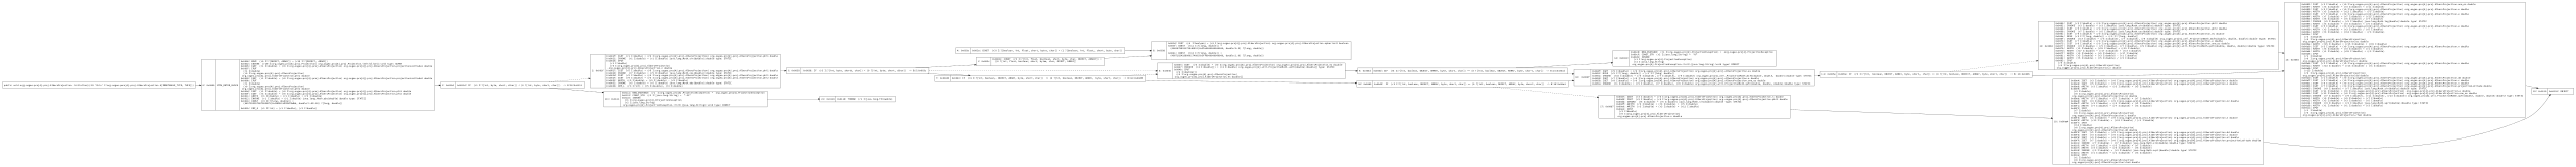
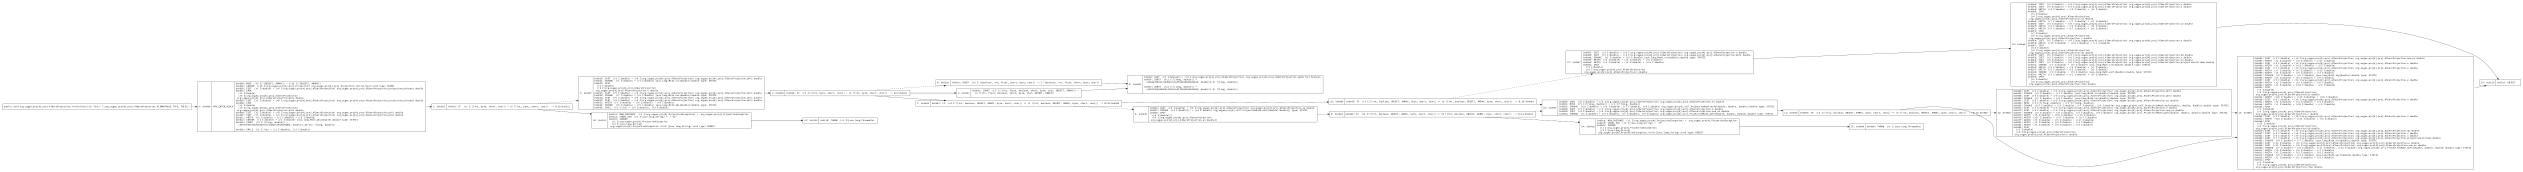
  digraph {
    fontname="Source Code Pro"
    rankdir=LR
    node [fontname="Source Code Pro" shape=record]
    edge [fontname="Source Code Pro"]
    n1 [label="{0\:\ 0x0000|MTH_ENTER_BLOCK\l|0x0000: MOVE  (r0 I:?[OBJECT, ARRAY]) = (r19 I:?[OBJECT, ARRAY]) \l0x0002: INVOKE  (r19 I:org.osgeo.proj4j.proj.Projection) org.osgeo.proj4j.proj.Projection.initialize():void type: SUPER \l0x0005: IGET  (r1 I:double) = (r0 I:org.osgeo.proj4j.proj.AlbersProjection) org.osgeo.proj4j.proj.AlbersProjection.projectionLatitude1 double \l0x0007: IPUT  \l  (r1 I:double)\l  (r0 I:org.osgeo.proj4j.proj.AlbersProjection)\l org.osgeo.proj4j.proj.AlbersProjection.phi1 double \l0x0009: IGET  (r1 I:double) = (r0 I:org.osgeo.proj4j.proj.AlbersProjection) org.osgeo.proj4j.proj.AlbersProjection.projectionLatitude2 double \l0x000b: IPUT  \l  (r1 I:double)\l  (r0 I:org.osgeo.proj4j.proj.AlbersProjection)\l org.osgeo.proj4j.proj.AlbersProjection.phi2 double \l0x000d: IGET  (r1 I:double) = (r0 I:org.osgeo.proj4j.proj.AlbersProjection) org.osgeo.proj4j.proj.AlbersProjection.phi1 double \l0x000f: IGET  (r3 I:double) = (r0 I:org.osgeo.proj4j.proj.AlbersProjection) org.osgeo.proj4j.proj.AlbersProjection.phi2 double \l0x0011: ARITH  (r1 I:double) = (r1 I:double) + (r3 I:double) \l0x0012: INVOKE  (r1 I:double) = (r1 I:double) java.lang.Math.abs(double):double type: STATIC \l0x0016: CONST  (r3 I:?[long, double]) = \l  (4457293557087583675(0x3ddb7cdfd9d7bdbb, double:1.0E\-10) ?[long, double])\l \l0x001b: CMP_G  (r1 I:int) = (r1 I:double), (r3 I:double) \l}"]
    n2 [label="{1\:\ 0x001d|0x001d: IF  (r1 I:?[int, byte, short, char]) \< (0 ?[int, byte, short, char])  \-\> B:20:0x0111 \l}"]
    n3 [label="{2\:\ 0x001f|0x001f: IGET  (r1 I:double) = (r0 I:org.osgeo.proj4j.proj.AlbersProjection) org.osgeo.proj4j.proj.AlbersProjection.phi1 double \l0x0021: INVOKE  (r1 I:double) = (r1 I:double) java.lang.Math.sin(double):double type: STATIC \l0x0025: IPUT  \l  (r1 I:double)\l  (r0 I:org.osgeo.proj4j.proj.AlbersProjection)\l org.osgeo.proj4j.proj.AlbersProjection.n double \l0x0027: IGET  (r5 I:double) = (r0 I:org.osgeo.proj4j.proj.AlbersProjection) org.osgeo.proj4j.proj.AlbersProjection.phi1 double \l0x0029: INVOKE  (r7 I:double) = (r5 I:double) java.lang.Math.cos(double):double type: STATIC \l0x002d: IGET  (r5 I:double) = (r0 I:org.osgeo.proj4j.proj.AlbersProjection) org.osgeo.proj4j.proj.AlbersProjection.phi1 double \l0x002f: IGET  (r9 I:double) = (r0 I:org.osgeo.proj4j.proj.AlbersProjection) org.osgeo.proj4j.proj.AlbersProjection.phi2 double \l0x0031: ARITH  (r5 I:double) = (r5 I:double) \- (r9 I:double) \l0x0032: INVOKE  (r5 I:double) = (r5 I:double) java.lang.Math.abs(double):double type: STATIC \l0x0036: CMP_L  (r3 I:int) = (r5 I:double), (r3 I:double) \l}"]
    n4 [label="{20\:\ 0x0111|0x0111: NEW_INSTANCE  (r1 I:org.osgeo.proj4j.ProjectionException) =  org.osgeo.proj4j.ProjectionException \l0x0113: CONST_STR  (r2 I:java.lang.String) =  \"\-21\" \l0x0115: INVOKE  \l  (r1 I:org.osgeo.proj4j.ProjectionException)\l  (r2 I:java.lang.String)\l org.osgeo.proj4j.ProjectionException.\<init\>(java.lang.String):void type: DIRECT \l}"]
    n5 [label="{3\:\ 0x0038|0x0038: IF  (r3 I:?[int, byte, short, char]) \< (0 ?[int, byte, short, char])  \-\> B:5:0x003c \l}"]
    n6 [label="{21\:\ 0x0118|0x0118: THROW  (r1 I:java.lang.Throwable) \l}"]
    n7 [label="{4\:\ 0x003a|0x003a: CONST  (r3 I:?[boolean, int, float, short, byte, char]) = (1 ?[boolean, int, float, short, byte, char]) \l}"]
    n8 [label="{5\:\ 0x003c|0x003c: CONST  (r3 I:?[int, float, boolean, short, byte, char, OBJECT, ARRAY]) = \l  (0 ?[int, float, boolean, short, byte, char, OBJECT, ARRAY])\l \l}"]
    n9 [label="{7\:\ 0x0043|0x0043: IF  (r4 I:?[int, boolean, OBJECT, ARRAY, byte, short, char]) != (0 ?[int, boolean, OBJECT, ARRAY, byte, short, char])  \-\> B:16:0x00d5 \l}"]
    n10 [label="{6\:\ 0x003d|0x003d: IGET  (r4 I:boolean) = (r0 I:org.osgeo.proj4j.proj.AlbersProjection) org.osgeo.proj4j.proj.AlbersProjection.spherical boolean \l0x003f: CONST  (r11 I:?[long, double]) = \l  (4602678819172646912(0x3fe0000000000000, double:0.5) ?[long, double])\l \l0x0041: CONST  (r13 I:?[long, double]) = \l  (4607182418800017408(0x3ff0000000000000, double:1.0) ?[long, double])\l \l}"]
    n11 [label="{8\:\ 0x0045|0x0045: IGET  (r4 I:double) = (r0 I:org.osgeo.proj4j.proj.AlbersProjection) org.osgeo.proj4j.proj.AlbersProjection.es double \l0x0047: INVOKE  (r4 I:double[]) = (r4 I:double) org.osgeo.proj4j.util.ProjectionMath.enfn(double):double[] type: STATIC \l0x004b: IPUT  \l  (r4 I:double[])\l  (r0 I:org.osgeo.proj4j.proj.AlbersProjection)\l org.osgeo.proj4j.proj.AlbersProjection.en double[] \l}"]
    n12 [label="{16\:\ 0x00d5|0x00d5: IF  (r3 I:?[int, boolean, OBJECT, ARRAY, byte, short, char]) == (0 ?[int, boolean, OBJECT, ARRAY, byte, short, char])  \-\> B:18:0x00e4 \l}"]
    n13 [label="{9\:\ 0x004d|0x004d: IF  (r4 I:?[int, boolean, OBJECT, ARRAY, byte, short, char]) == (0 ?[int, boolean, OBJECT, ARRAY, byte, short, char])  \-\> B:14:0x00cd \l}"]
    n14 [label="{10\:\ 0x004f|0x004f: IGET  (r9 I:double) = (r0 I:org.osgeo.proj4j.proj.AlbersProjection) org.osgeo.proj4j.proj.AlbersProjection.es double \l0x0051: MOVE  (r5 I:?[long, double]) = (r1 I:?[long, double]) \l0x0052: INVOKE  (r15 I:double) = (r5 I:double), (r7 I:double), (r9 I:double) org.osgeo.proj4j.util.ProjectionMath.msfn(double, double, double):double type: STATIC \l0x0056: IGET  (r7 I:double) = (r0 I:org.osgeo.proj4j.proj.AlbersProjection) org.osgeo.proj4j.proj.AlbersProjection.e double \l0x0058: IGET  (r9 I:double) = (r0 I:org.osgeo.proj4j.proj.AlbersProjection) org.osgeo.proj4j.proj.AlbersProjection.one_es double \l0x005a: INVOKE  (r1 I:double) = (r5 I:double), (r7 I:double), (r9 I:double) org.osgeo.proj4j.util.ProjectionMath.qsfn(double, double, double):double type: STATIC \l}"]
    n15 [label="{17\:\ 0x00d7|0x00d7: IGET  (r3 I:double) = (r0 I:org.osgeo.proj4j.proj.AlbersProjection) org.osgeo.proj4j.proj.AlbersProjection.n double \l0x00d9: IGET  (r5 I:double) = (r0 I:org.osgeo.proj4j.proj.AlbersProjection) org.osgeo.proj4j.proj.AlbersProjection.phi2 double \l0x00db: INVOKE  (r5 I:double) = (r5 I:double) java.lang.Math.sin(double):double type: STATIC \l0x00df: ARITH  (r3 I:double) = (r3 I:double) + (r5 I:double) \l0x00e0: ARITH  (r3 I:double) = (r3 I:double) * (r11 I:double) \l0x00e2: IPUT  \l  (r3 I:double)\l  (r0 I:org.osgeo.proj4j.proj.AlbersProjection)\l org.osgeo.proj4j.proj.AlbersProjection.n double \l}"]
    n16 [label="{14\:\ 0x00cd|0x00cd: NEW_INSTANCE  (r1 I:org.osgeo.proj4j.ProjectionException) =  org.osgeo.proj4j.ProjectionException \l0x00cf: CONST_STR  (r2 I:java.lang.String) =  \"0\" \l0x00d1: INVOKE  \l  (r1 I:org.osgeo.proj4j.ProjectionException)\l  (r2 I:java.lang.String)\l org.osgeo.proj4j.ProjectionException.\<init\>(java.lang.String):void type: DIRECT \l}"]
    n17 [label="{11\:\ 0x005e|0x005e: IF  (r3 I:?[int, boolean, OBJECT, ARRAY, byte, short, char]) == (0 ?[int, boolean, OBJECT, ARRAY, byte, short, char])  \-\> B:13:0x0085 \l}"]
+   n18 [label="{15\:\ 0x00d4|0x00d4: THROW  (r1 I:java.lang.Throwable) \l}"]
    n19 [label="{12\:\ 0x0060|0x0060: IGET  (r3 I:double) = (r0 I:org.osgeo.proj4j.proj.AlbersProjection) org.osgeo.proj4j.proj.AlbersProjection.phi2 double \l0x0062: INVOKE  (r3 I:double) = (r3 I:double) java.lang.Math.sin(double):double type: STATIC \l0x0066: IGET  (r5 I:double) = (r0 I:org.osgeo.proj4j.proj.AlbersProjection) org.osgeo.proj4j.proj.AlbersProjection.phi2 double \l0x0068: INVOKE  (r7 I:double) = (r5 I:double) java.lang.Math.cos(double):double type: STATIC \l0x006c: IGET  (r9 I:double) = (r0 I:org.osgeo.proj4j.proj.AlbersProjection) org.osgeo.proj4j.proj.AlbersProjection.es double \l0x006e: MOVE  (r5 I:?[long, double]) = (r3 I:?[long, double]) \l0x006f: INVOKE  (r17 I:double) = (r5 I:double), (r7 I:double), (r9 I:double) org.osgeo.proj4j.util.ProjectionMath.msfn(double, double, double):double type: STATIC \l0x0073: IGET  (r7 I:double) = (r0 I:org.osgeo.proj4j.proj.AlbersProjection) org.osgeo.proj4j.proj.AlbersProjection.e double \l0x0075: IGET  (r9 I:double) = (r0 I:org.osgeo.proj4j.proj.AlbersProjection) org.osgeo.proj4j.proj.AlbersProjection.one_es double \l0x0077: INVOKE  (r3 I:double) = (r5 I:double), (r7 I:double), (r9 I:double) org.osgeo.proj4j.util.ProjectionMath.qsfn(double, double, double):double type: STATIC \l0x007b: ARITH  (r5 I:double) = (r15 I:double) * (r15 I:double) \l0x007d: ARITH  (r17 I:double) = (r17 I:double) * (r17 I:double) \l0x007f: ARITH  (r5 I:double) = (r5 I:double) \- (r17 I:double) \l0x0081: ARITH  (r3 I:double) = (r3 I:double) \- (r1 I:double) \l0x0082: ARITH  (r5 I:double) = (r5 I:double) \/ (r3 I:double) \l0x0083: IPUT  \l  (r5 I:double)\l  (r0 I:org.osgeo.proj4j.proj.AlbersProjection)\l org.osgeo.proj4j.proj.AlbersProjection.n double \l}"]
    n20 [label="{13\:\ 0x0085|0x0085: IGET  (r3 I:double) = (r0 I:org.osgeo.proj4j.proj.AlbersProjection) org.osgeo.proj4j.proj.AlbersProjection.one_es double \l0x0087: ARITH  (r3 I:double) = (r3 I:double) * (r11 I:double) \l0x0089: IGET  (r5 I:double) = (r0 I:org.osgeo.proj4j.proj.AlbersProjection) org.osgeo.proj4j.proj.AlbersProjection.e double \l0x008b: ARITH  (r5 I:double) = (r13 I:double) \- (r5 I:double) \l0x008d: IGET  (r7 I:double) = (r0 I:org.osgeo.proj4j.proj.AlbersProjection) org.osgeo.proj4j.proj.AlbersProjection.e double \l0x008f: ARITH  (r7 I:double) = (r7 I:double) + (r13 I:double) \l0x0090: ARITH  (r5 I:double) = (r5 I:double) \/ (r7 I:double) \l0x0091: INVOKE  (r5 I:double) = (r5 I:double) java.lang.Math.log(double):double type: STATIC \l0x0095: ARITH  (r3 I:double) = (r3 I:double) * (r5 I:double) \l0x0097: IGET  (r5 I:double) = (r0 I:org.osgeo.proj4j.proj.AlbersProjection) org.osgeo.proj4j.proj.AlbersProjection.e double \l0x0099: ARITH  (r3 I:double) = (r3 I:double) \/ (r5 I:double) \l0x009a: ARITH  (r3 I:double) = (r13 I:double) \- (r3 I:double) \l0x009c: IPUT  \l  (r3 I:double)\l  (r0 I:org.osgeo.proj4j.proj.AlbersProjection)\l org.osgeo.proj4j.proj.AlbersProjection.ec double \l0x009e: ARITH  (r15 I:double) = (r15 I:double) * (r15 I:double) \l0x00a0: IGET  (r3 I:double) = (r0 I:org.osgeo.proj4j.proj.AlbersProjection) org.osgeo.proj4j.proj.AlbersProjection.n double \l0x00a2: ARITH  (r3 I:double) = (r3 I:double) * (r1 I:double) \l0x00a4: ARITH  (r1 I:double) = (r15 I:double) + (r3 I:double) \l0x00a6: IPUT  \l  (r1 I:double)\l  (r0 I:org.osgeo.proj4j.proj.AlbersProjection)\l org.osgeo.proj4j.proj.AlbersProjection.c double \l0x00a8: IGET  (r1 I:double) = (r0 I:org.osgeo.proj4j.proj.AlbersProjection) org.osgeo.proj4j.proj.AlbersProjection.n double \l0x00aa: ARITH  (r13 I:double) = (r13 I:double) \/ (r1 I:double) \l0x00ab: IPUT  \l  (r13 I:double)\l  (r0 I:org.osgeo.proj4j.proj.AlbersProjection)\l org.osgeo.proj4j.proj.AlbersProjection.dd double \l0x00ad: IGET  (r1 I:double) = (r0 I:org.osgeo.proj4j.proj.AlbersProjection) org.osgeo.proj4j.proj.AlbersProjection.dd double \l0x00af: IGET  (r3 I:double) = (r0 I:org.osgeo.proj4j.proj.AlbersProjection) org.osgeo.proj4j.proj.AlbersProjection.c double \l0x00b1: IGET  (r5 I:double) = (r0 I:org.osgeo.proj4j.proj.AlbersProjection) org.osgeo.proj4j.proj.AlbersProjection.n double \l0x00b3: IGET  (r7 I:double) = (r0 I:org.osgeo.proj4j.proj.AlbersProjection) org.osgeo.proj4j.proj.AlbersProjection.projectionLatitude double \l0x00b5: INVOKE  (r9 I:double) = (r7 I:double) java.lang.Math.sin(double):double type: STATIC \l0x00b9: IGET  (r11 I:double) = (r0 I:org.osgeo.proj4j.proj.AlbersProjection) org.osgeo.proj4j.proj.AlbersProjection.e double \l0x00bb: IGET  (r13 I:double) = (r0 I:org.osgeo.proj4j.proj.AlbersProjection) org.osgeo.proj4j.proj.AlbersProjection.one_es double \l0x00bd: INVOKE  (r7 I:double) = (r9 I:double), (r11 I:double), (r13 I:double) org.osgeo.proj4j.util.ProjectionMath.qsfn(double, double, double):double type: STATIC \l0x00c1: ARITH  (r5 I:double) = (r5 I:double) * (r7 I:double) \l0x00c3: ARITH  (r3 I:double) = (r3 I:double) \- (r5 I:double) \l0x00c4: INVOKE  (r3 I:double) = (r3 I:double) java.lang.Math.sqrt(double):double type: STATIC \l0x00c8: ARITH  (r1 I:double) = (r1 I:double) * (r3 I:double) \l0x00ca: IPUT  \l  (r1 I:double)\l  (r0 I:org.osgeo.proj4j.proj.AlbersProjection)\l org.osgeo.proj4j.proj.AlbersProjection.rho0 double \l}"]
    n21 [label="{19\:\ 0x0110|0x0110: OBJECT   \l}"]
    n22 [label="{18\:\ 0x00e4|0x00e4: IGET  (r3 I:double) = (r0 I:org.osgeo.proj4j.proj.AlbersProjection) org.osgeo.proj4j.proj.AlbersProjection.n double \l0x00e6: IGET  (r5 I:double) = (r0 I:org.osgeo.proj4j.proj.AlbersProjection) org.osgeo.proj4j.proj.AlbersProjection.n double \l0x00e8: ARITH  (r3 I:double) = (r3 I:double) + (r5 I:double) \l4x00e9: IPUT  \l  (r3 I:double)\l  (r0 I:org.osgeo.proj4j.proj.AlbersProjection)\l org.osgeo.proj4j.proj.AlbersProjection.n2 double \l0x00eb: ARITH  (r7 I:double) = (r7 I:double) * (r7 I:double) \l0x00ed: IGET  (r3 I:double) = (r0 I:org.osgeo.proj4j.proj.AlbersProjection) org.osgeo.proj4j.proj.AlbersProjection.n2 double \l0x00ef: ARITH  (r3 I:double) = (r3 I:double) * (r1 I:double) \l0x00f1: ARITH  (r7 I:double) = (r7 I:double) + (r3 I:double) \l0x00f2: IPUT  \l  (r7 I:double)\l  (r0 I:org.osgeo.proj4j.proj.AlbersProjection)\l org.osgeo.proj4j.proj.AlbersProjection.c double \l0x00f4: IGET  (r1 I:double) = (r0 I:org.osgeo.proj4j.proj.AlbersProjection) org.osgeo.proj4j.proj.AlbersProjection.n double \l0x00f6: ARITH  (r13 I:double) = (r13 I:double) \/ (r1 I:double) \l0x00f7: IPUT  \l  (r13 I:double)\l  (r0 I:org.osgeo.proj4j.proj.AlbersProjection)\l org.osgeo.proj4j.proj.AlbersProjection.dd double \l0x00f9: IGET  (r1 I:double) = (r0 I:org.osgeo.proj4j.proj.AlbersProjection) org.osgeo.proj4j.proj.AlbersProjection.dd double \l0x00fb: IGET  (r3 I:double) = (r0 I:org.osgeo.proj4j.proj.AlbersProjection) org.osgeo.proj4j.proj.AlbersProjection.c double \l0x00fd: IGET  (r5 I:double) = (r0 I:org.osgeo.proj4j.proj.AlbersProjection) org.osgeo.proj4j.proj.AlbersProjection.n2 double \l0x00ff: IGET  (r7 I:double) = (r0 I:org.osgeo.proj4j.proj.AlbersProjection) org.osgeo.proj4j.proj.AlbersProjection.projectionLatitude double \l0x0101: INVOKE  (r7 I:double) = (r7 I:double) java.lang.Math.sin(double):double type: STATIC \l0x0105: ARITH  (r5 I:double) = (r5 I:double) * (r7 I:double) \l0x0107: ARITH  (r3 I:double) = (r3 I:double) \- (r5 I:double) \l0x0108: INVOKE  (r3 I:double) = (r3 I:double) java.lang.Math.sqrt(double):double type: STATIC \l0x010c: ARITH  (r1 I:double) = (r1 I:double) * (r3 I:double) \l0x010e: IPUT  \l  (r1 I:double)\l  (r0 I:org.osgeo.proj4j.proj.AlbersProjection)\l org.osgeo.proj4j.proj.AlbersProjection.rho0 double \l}"]
    n23 [label="{public void org.osgeo.proj4j.proj.AlbersProjection.initialize((r19 'this' I:org.osgeo.proj4j.proj.AlbersProjection A[IMMUTABLE_TYPE, THIS])) }"]
    n1 -> n2
    n2 -> n3 [style=dashed]
    n2 -> n4
    n3 -> n5
    n4 -> n6
-   n5 -> n11 [style=dashed]
+   n5 -> n7 [style=dashed]
    n5 -> n8
    n5 -> n9
    n7 -> n10
    n8 -> n10
    n9 -> n11 [style=dashed]
    n9 -> n12
    n11 -> n13
    n12 -> n14
    n12 -> n15 [style=dashed]
    n13 -> n14 [style=dashed]
    n13 -> n16
    n14 -> n17
    n15 -> n22
+   n16 -> n18
    n17 -> n19 [style=dashed]
    n17 -> n20
    n19 -> n20
    n20 -> n21
    n22 -> n21
    n23 -> n1
  }
